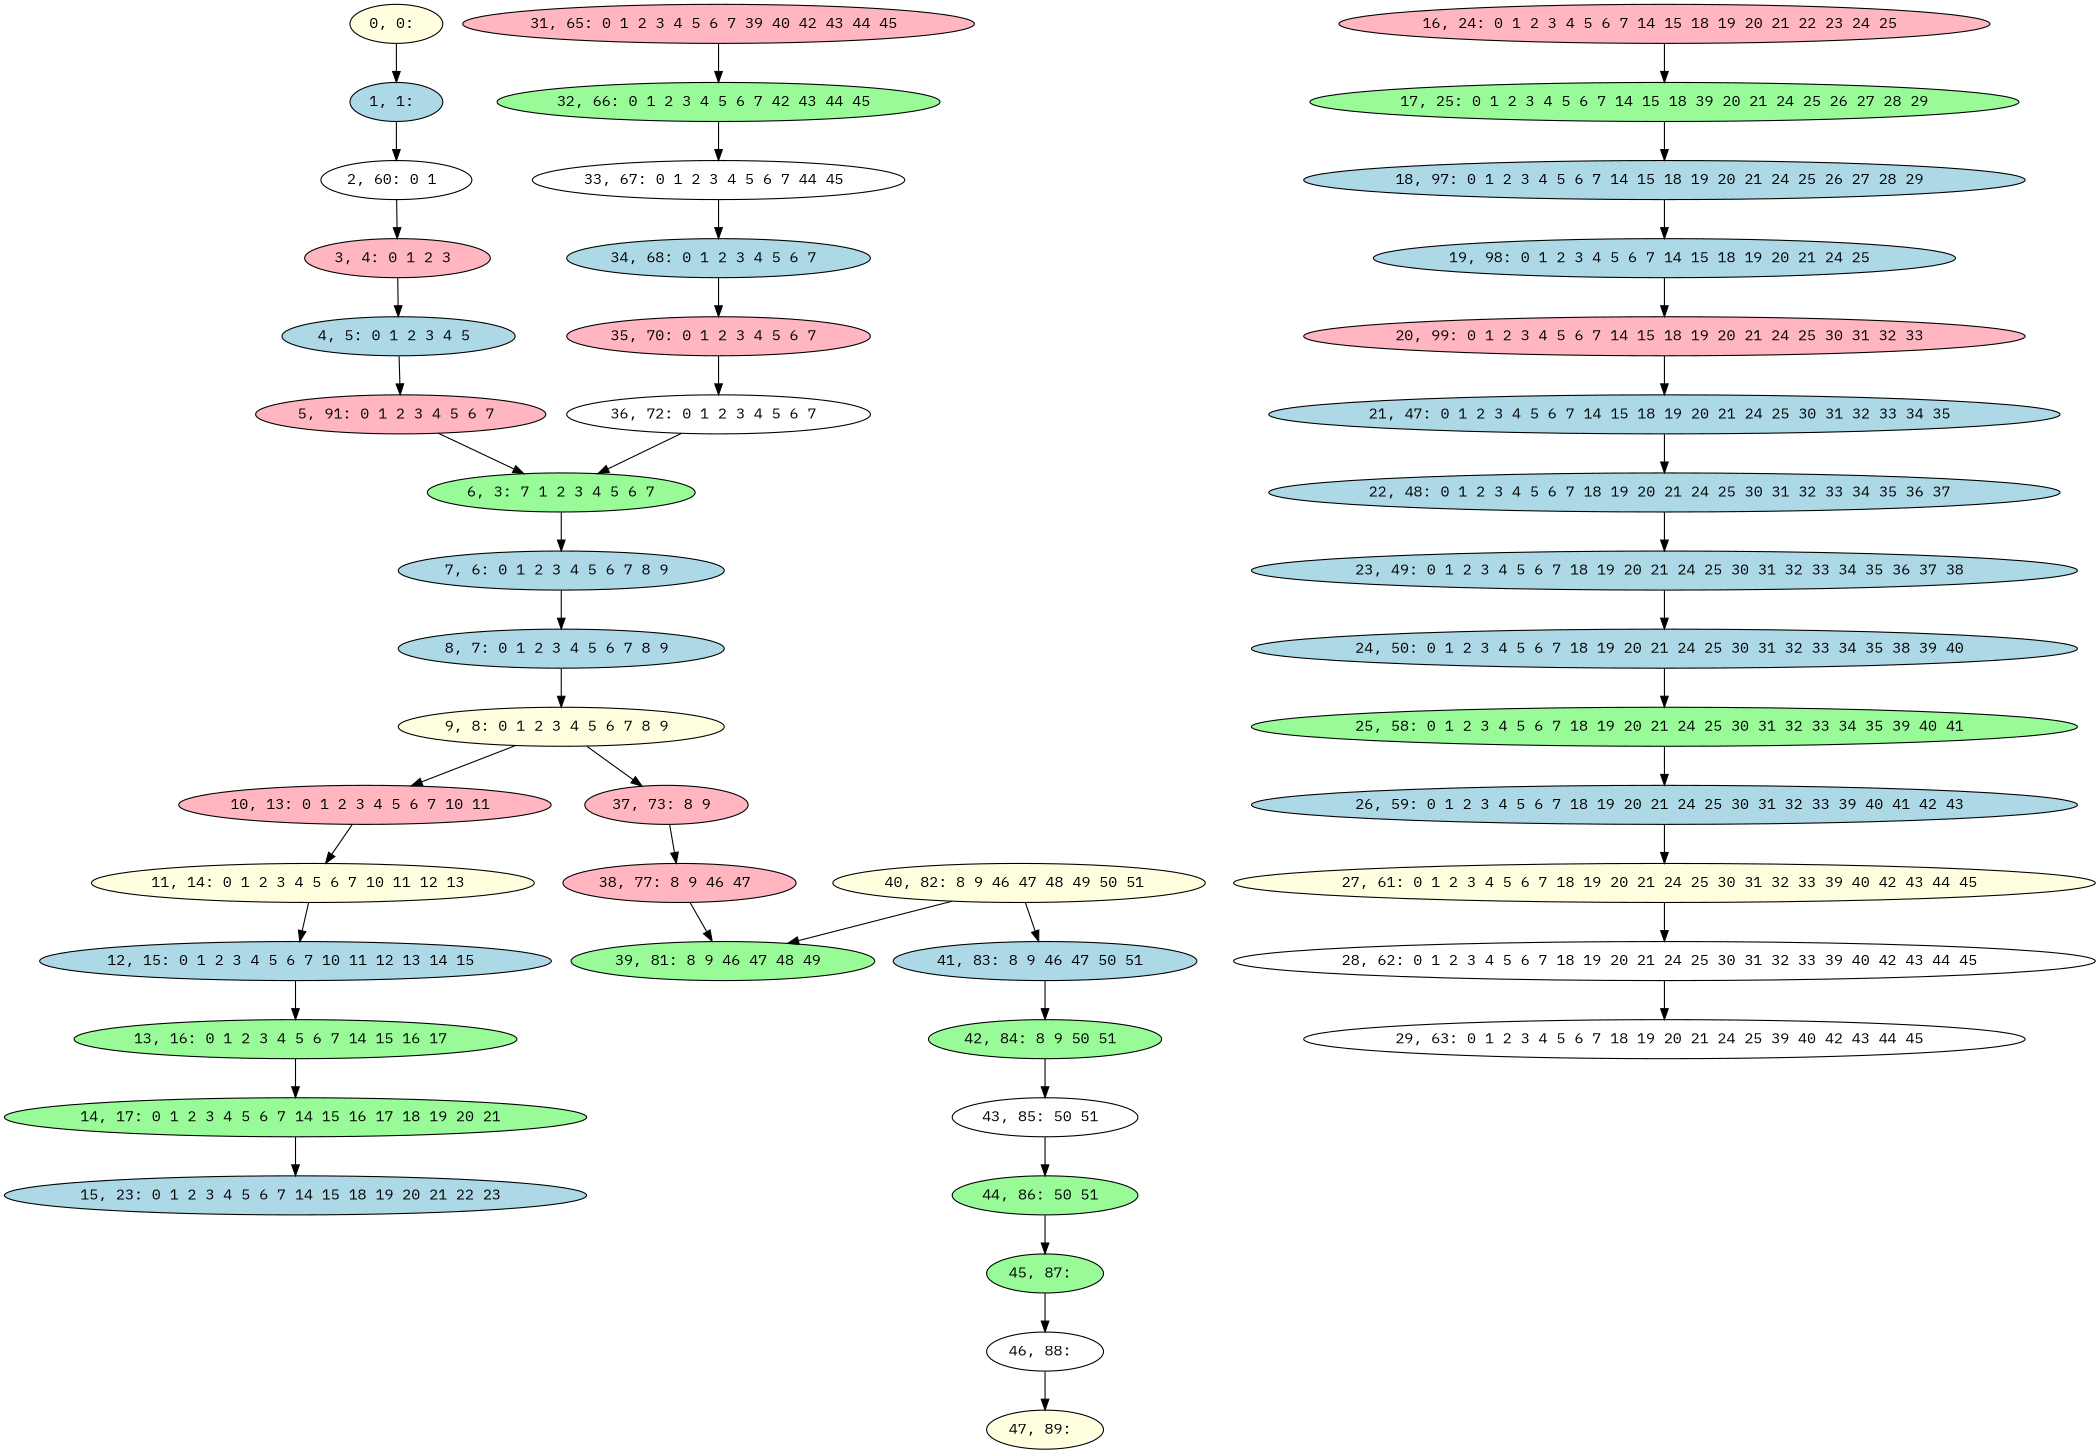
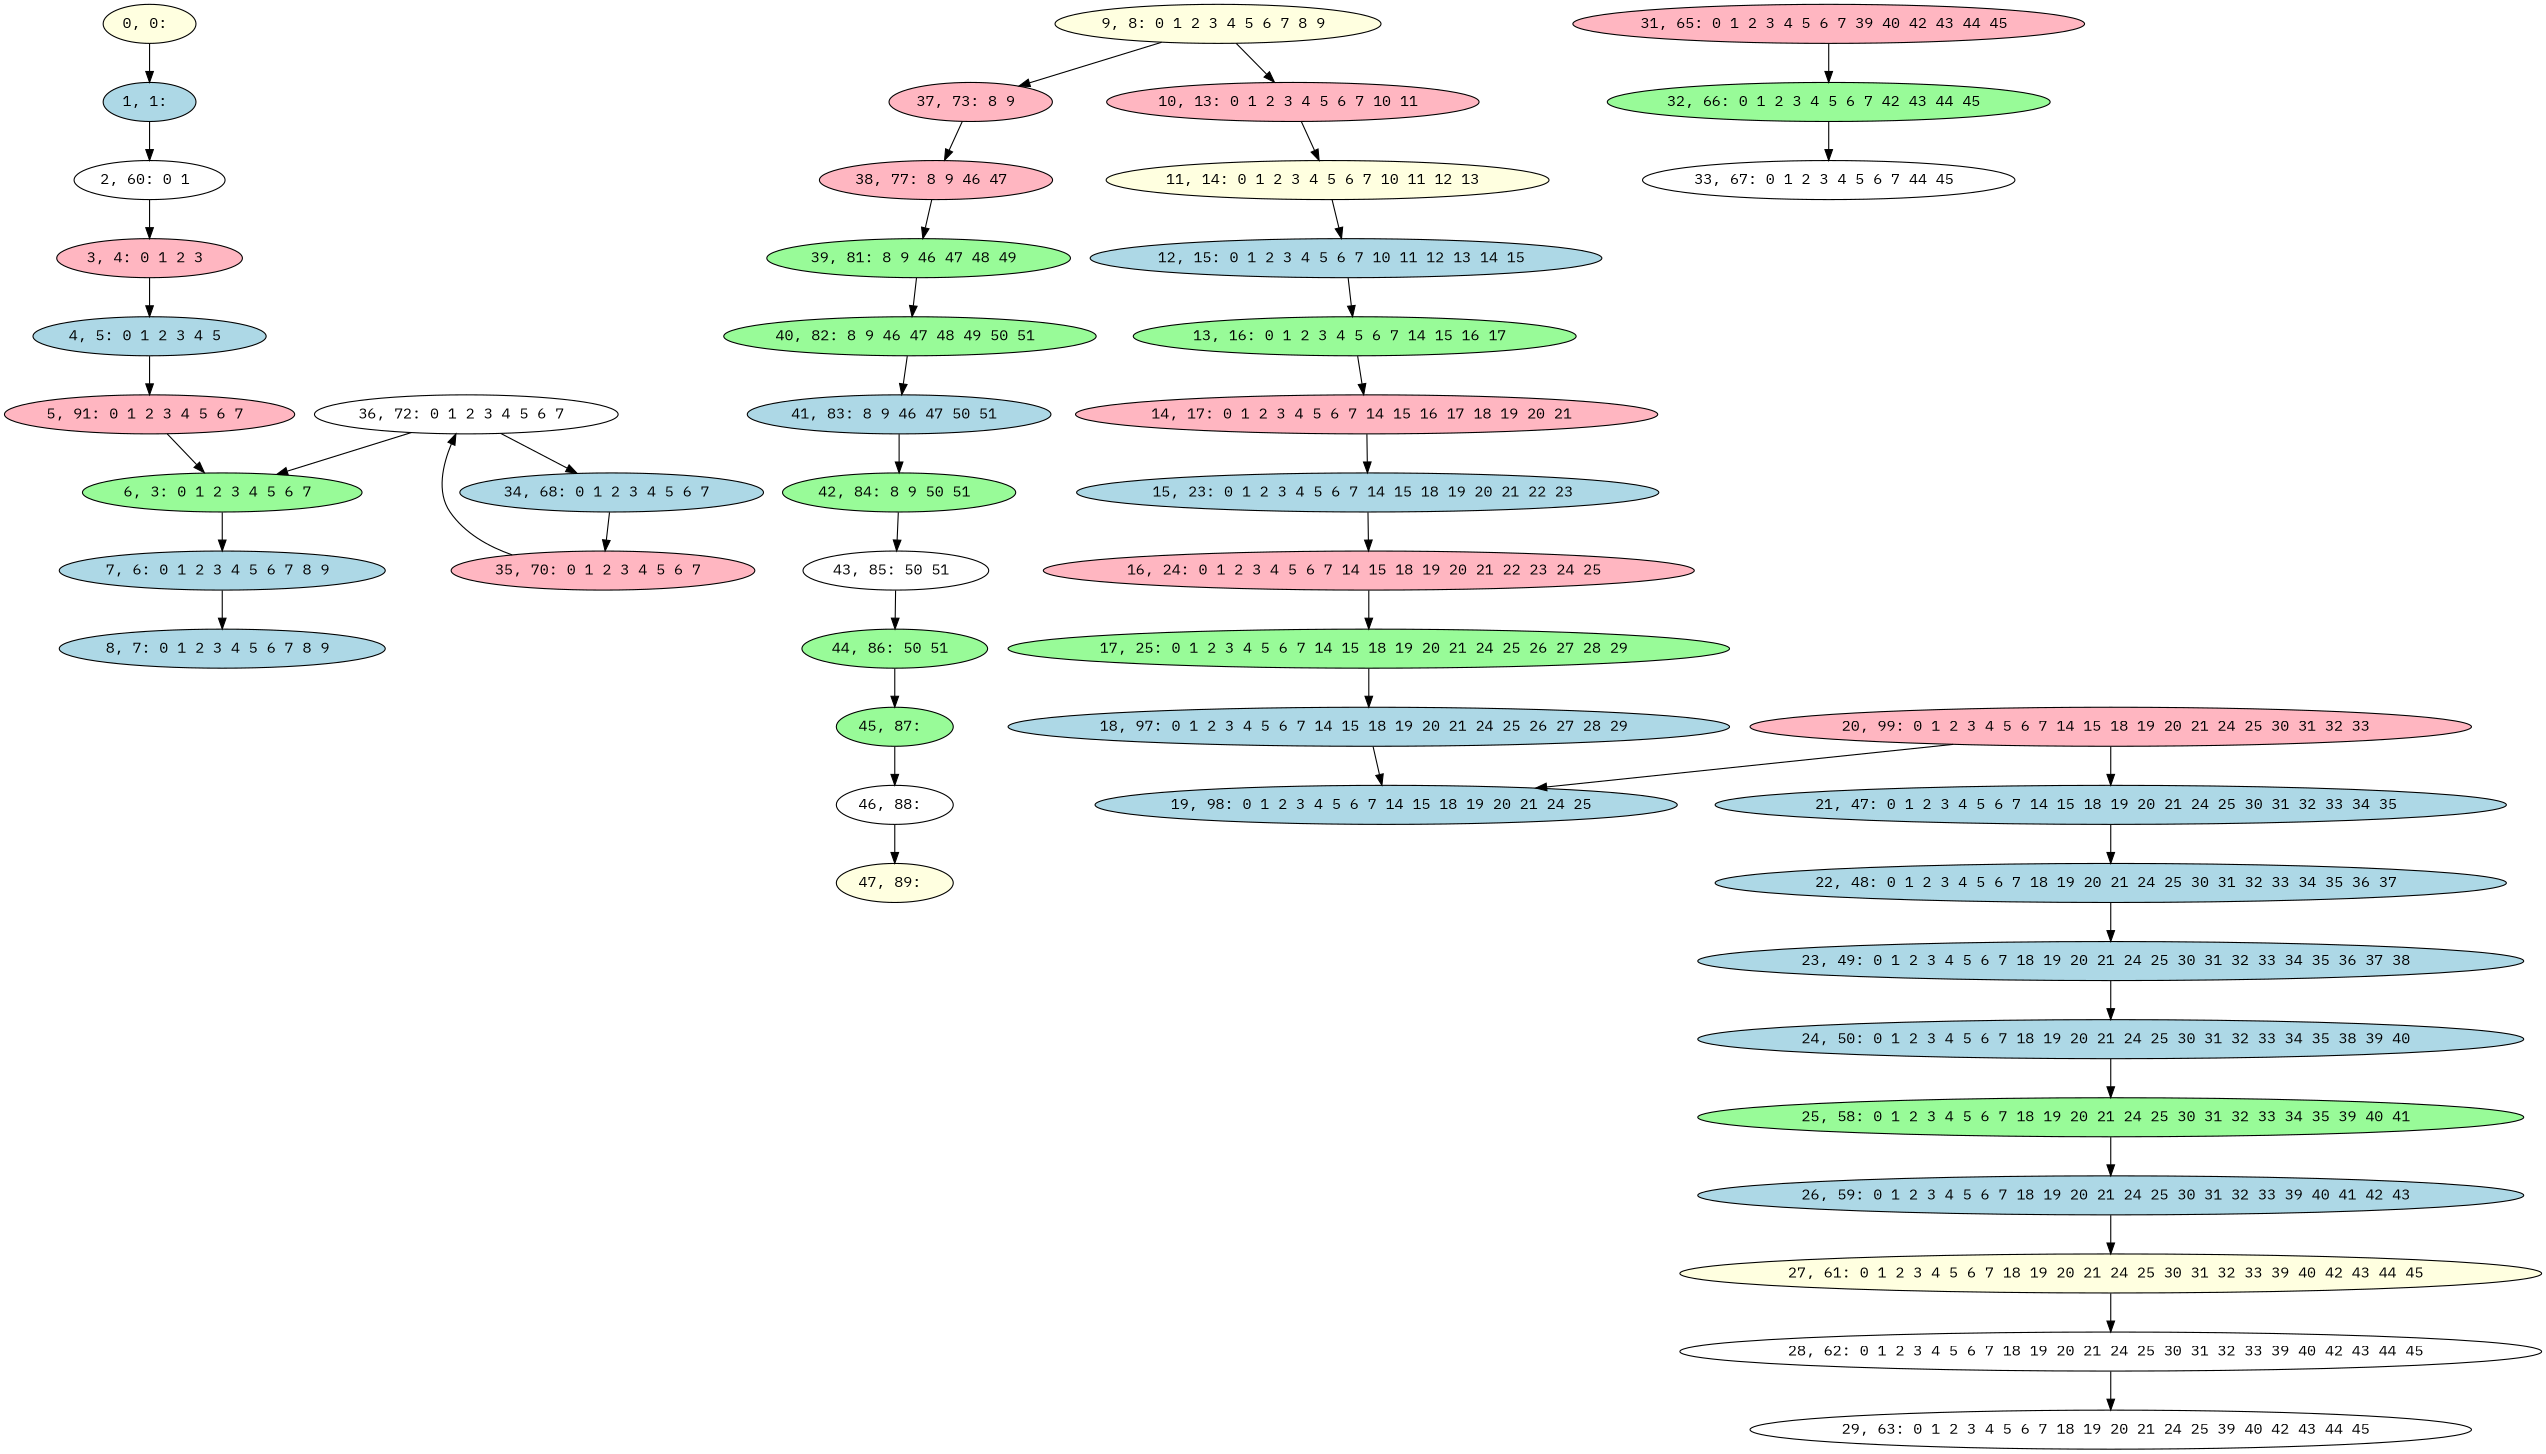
  digraph {
    fontname="IBM Plex Mono"
    node [fillcolor=lightblue fontname="IBM Plex Mono" style=filled]
    edge [fontname="IBM Plex Mono"]
    n1 [fillcolor=lightyellow label="0, 0: "]
    n2 [label="1, 1: "]
    n3 [fillcolor=white label="2, 60: 0 1 "]
    n4 [fillcolor=lightpink label="3, 4: 0 1 2 3 "]
    n5 [label="4, 5: 0 1 2 3 4 5 "]
    n6 [fillcolor=lightpink label="5, 91: 0 1 2 3 4 5 6 7 "]
-   n7 [fillcolor=palegreen label="6, 3: 7 1 2 3 4 5 6 7"]
+   n7 [fillcolor=palegreen label="6, 3: 0 1 2 3 4 5 6 7 "]
    n8 [label="7, 6: 0 1 2 3 4 5 6 7 8 9 "]
    n9 [label="8, 7: 0 1 2 3 4 5 6 7 8 9 "]
    n10 [fillcolor=lightyellow label="9, 8: 0 1 2 3 4 5 6 7 8 9 "]
    n11 [fillcolor=lightpink label="10, 13: 0 1 2 3 4 5 6 7 10 11 "]
    n12 [fillcolor=lightpink label="37, 73: 8 9 "]
    n13 [fillcolor=lightyellow label="11, 14: 0 1 2 3 4 5 6 7 10 11 12 13 "]
    n14 [fillcolor=lightpink label="38, 77: 8 9 46 47 "]
    n15 [label="12, 15: 0 1 2 3 4 5 6 7 10 11 12 13 14 15 "]
    n16 [fillcolor=palegreen label="13, 16: 0 1 2 3 4 5 6 7 14 15 16 17 "]
-   n17 [fillcolor=palegreen label="14, 17: 0 1 2 3 4 5 6 7 14 15 16 17 18 19 20 21 "]
+   n17 [fillcolor=lightpink label="14, 17: 0 1 2 3 4 5 6 7 14 15 16 17 18 19 20 21 "]
    n18 [label="15, 23: 0 1 2 3 4 5 6 7 14 15 18 19 20 21 22 23 "]
    n19 [fillcolor=lightpink label="16, 24: 0 1 2 3 4 5 6 7 14 15 18 19 20 21 22 23 24 25 "]
-   n20 [fillcolor=palegreen label="17, 25: 0 1 2 3 4 5 6 7 14 15 18 39 20 21 24 25 26 27 28 29"]
+   n20 [fillcolor=palegreen label="17, 25: 0 1 2 3 4 5 6 7 14 15 18 19 20 21 24 25 26 27 28 29 "]
    n21 [label="18, 97: 0 1 2 3 4 5 6 7 14 15 18 19 20 21 24 25 26 27 28 29 "]
    n22 [label="19, 98: 0 1 2 3 4 5 6 7 14 15 18 19 20 21 24 25 "]
    n23 [fillcolor=lightpink label="20, 99: 0 1 2 3 4 5 6 7 14 15 18 19 20 21 24 25 30 31 32 33 "]
    n24 [label="21, 47: 0 1 2 3 4 5 6 7 14 15 18 19 20 21 24 25 30 31 32 33 34 35 "]
    n25 [label="22, 48: 0 1 2 3 4 5 6 7 18 19 20 21 24 25 30 31 32 33 34 35 36 37 "]
    n26 [label="23, 49: 0 1 2 3 4 5 6 7 18 19 20 21 24 25 30 31 32 33 34 35 36 37 38 "]
    n27 [label="24, 50: 0 1 2 3 4 5 6 7 18 19 20 21 24 25 30 31 32 33 34 35 38 39 40 "]
    n28 [fillcolor=palegreen label="25, 58: 0 1 2 3 4 5 6 7 18 19 20 21 24 25 30 31 32 33 34 35 39 40 41 "]
    n29 [label="26, 59: 0 1 2 3 4 5 6 7 18 19 20 21 24 25 30 31 32 33 39 40 41 42 43 "]
    n30 [fillcolor=lightyellow label="27, 61: 0 1 2 3 4 5 6 7 18 19 20 21 24 25 30 31 32 33 39 40 42 43 44 45 "]
    n31 [fillcolor=white label="28, 62: 0 1 2 3 4 5 6 7 18 19 20 21 24 25 30 31 32 33 39 40 42 43 44 45 "]
    n32 [fillcolor=white label="29, 63: 0 1 2 3 4 5 6 7 18 19 20 21 24 25 39 40 42 43 44 45 "]
    n33 [fillcolor=lightpink label="31, 65: 0 1 2 3 4 5 6 7 39 40 42 43 44 45 "]
    n34 [fillcolor=palegreen label="32, 66: 0 1 2 3 4 5 6 7 42 43 44 45 "]
    n35 [fillcolor=white label="33, 67: 0 1 2 3 4 5 6 7 44 45 "]
    n36 [label="34, 68: 0 1 2 3 4 5 6 7 "]
    n37 [fillcolor=lightpink label="35, 70: 0 1 2 3 4 5 6 7 "]
    n38 [fillcolor=white label="36, 72: 0 1 2 3 4 5 6 7 "]
    n39 [fillcolor=palegreen label="39, 81: 8 9 46 47 48 49 "]
-   n40 [fillcolor=lightyellow label="40, 82: 8 9 46 47 48 49 50 51 "]
+   n40 [fillcolor=palegreen label="40, 82: 8 9 46 47 48 49 50 51 "]
    n41 [label="41, 83: 8 9 46 47 50 51 "]
    n42 [fillcolor=palegreen label="42, 84: 8 9 50 51 "]
    n43 [fillcolor=white label="43, 85: 50 51 "]
    n44 [fillcolor=palegreen label="44, 86: 50 51 "]
    n45 [fillcolor=palegreen label="45, 87: "]
    n46 [fillcolor=white label="46, 88: "]
    n47 [fillcolor=lightyellow label="47, 89: "]
    n1 -> n2
    n2 -> n3
    n3 -> n4
    n4 -> n5
    n5 -> n6
    n6 -> n7
    n7 -> n8
    n8 -> n9
-   n9 -> n10
    n10 -> n11
    n10 -> n12
    n11 -> n13
    n12 -> n14
    n13 -> n15
    n14 -> n39
    n15 -> n16
    n16 -> n17
    n17 -> n18
+   n18 -> n19
    n19 -> n20
    n20 -> n21
    n21 -> n22
-   n22 -> n23
+   n23 -> n22
    n23 -> n24
    n24 -> n25
    n25 -> n26
    n26 -> n27
    n27 -> n28
    n28 -> n29
    n29 -> n30
    n30 -> n31
    n31 -> n32
    n33 -> n34
    n34 -> n35
-   n35 -> n36
+   n38 -> n36
    n36 -> n37
    n37 -> n38
    n38 -> n7
-   n40 -> n39
+   n39 -> n40
    n40 -> n41
    n41 -> n42
    n42 -> n43
    n43 -> n44
    n44 -> n45
    n45 -> n46
    n46 -> n47
  }
